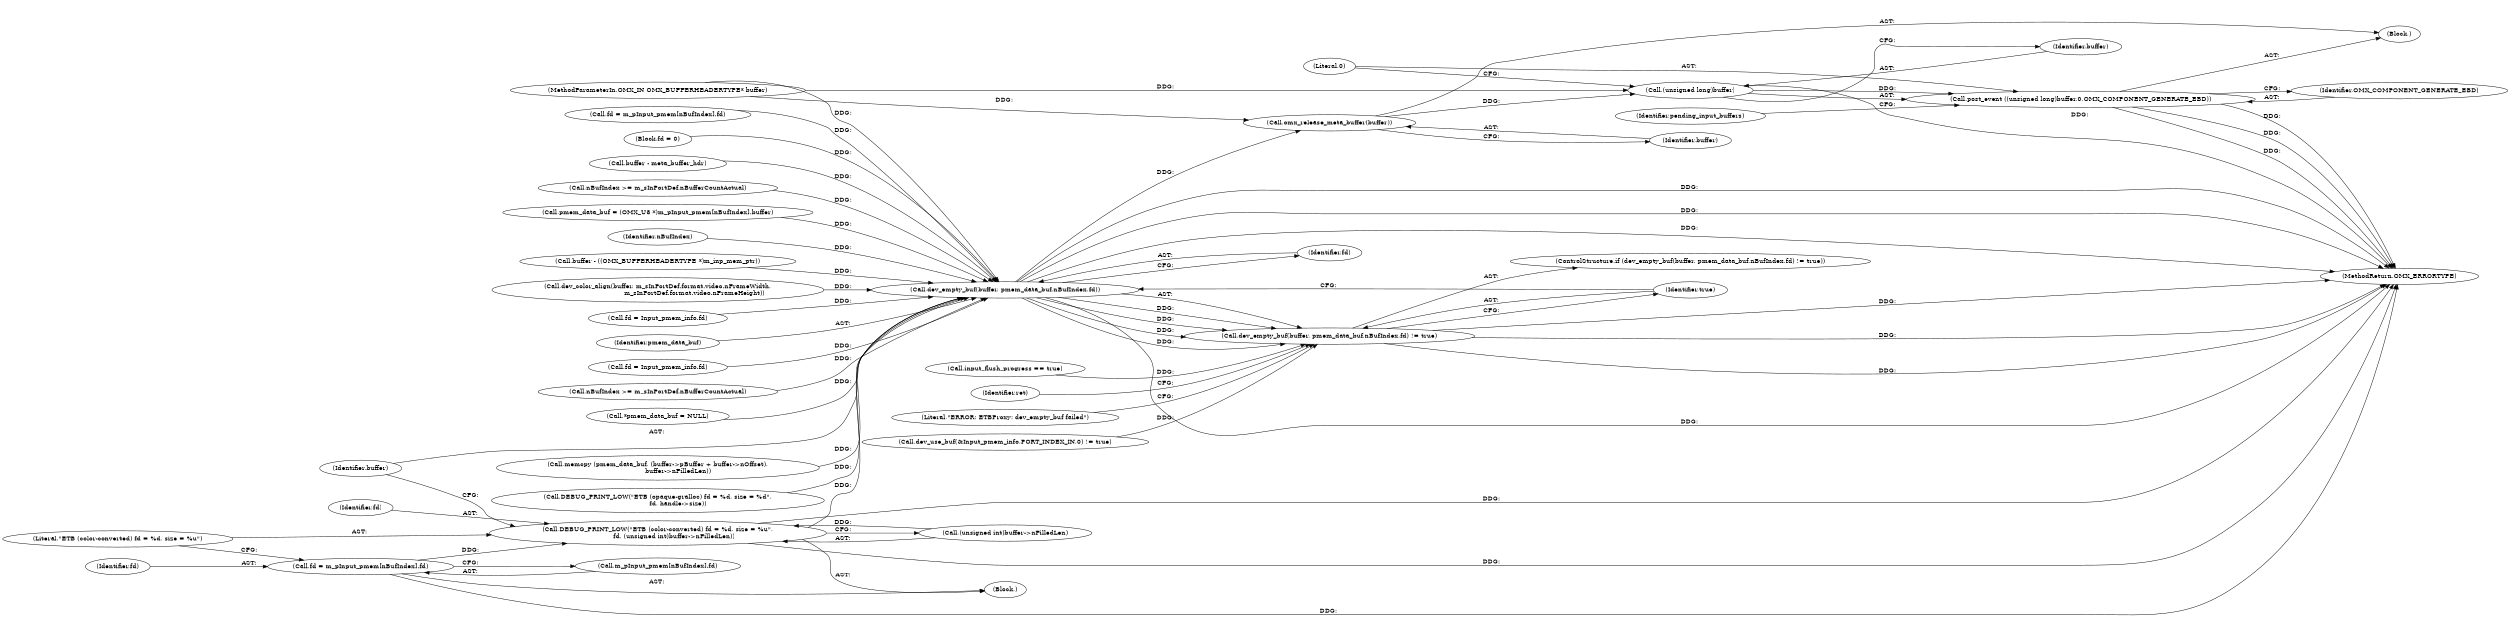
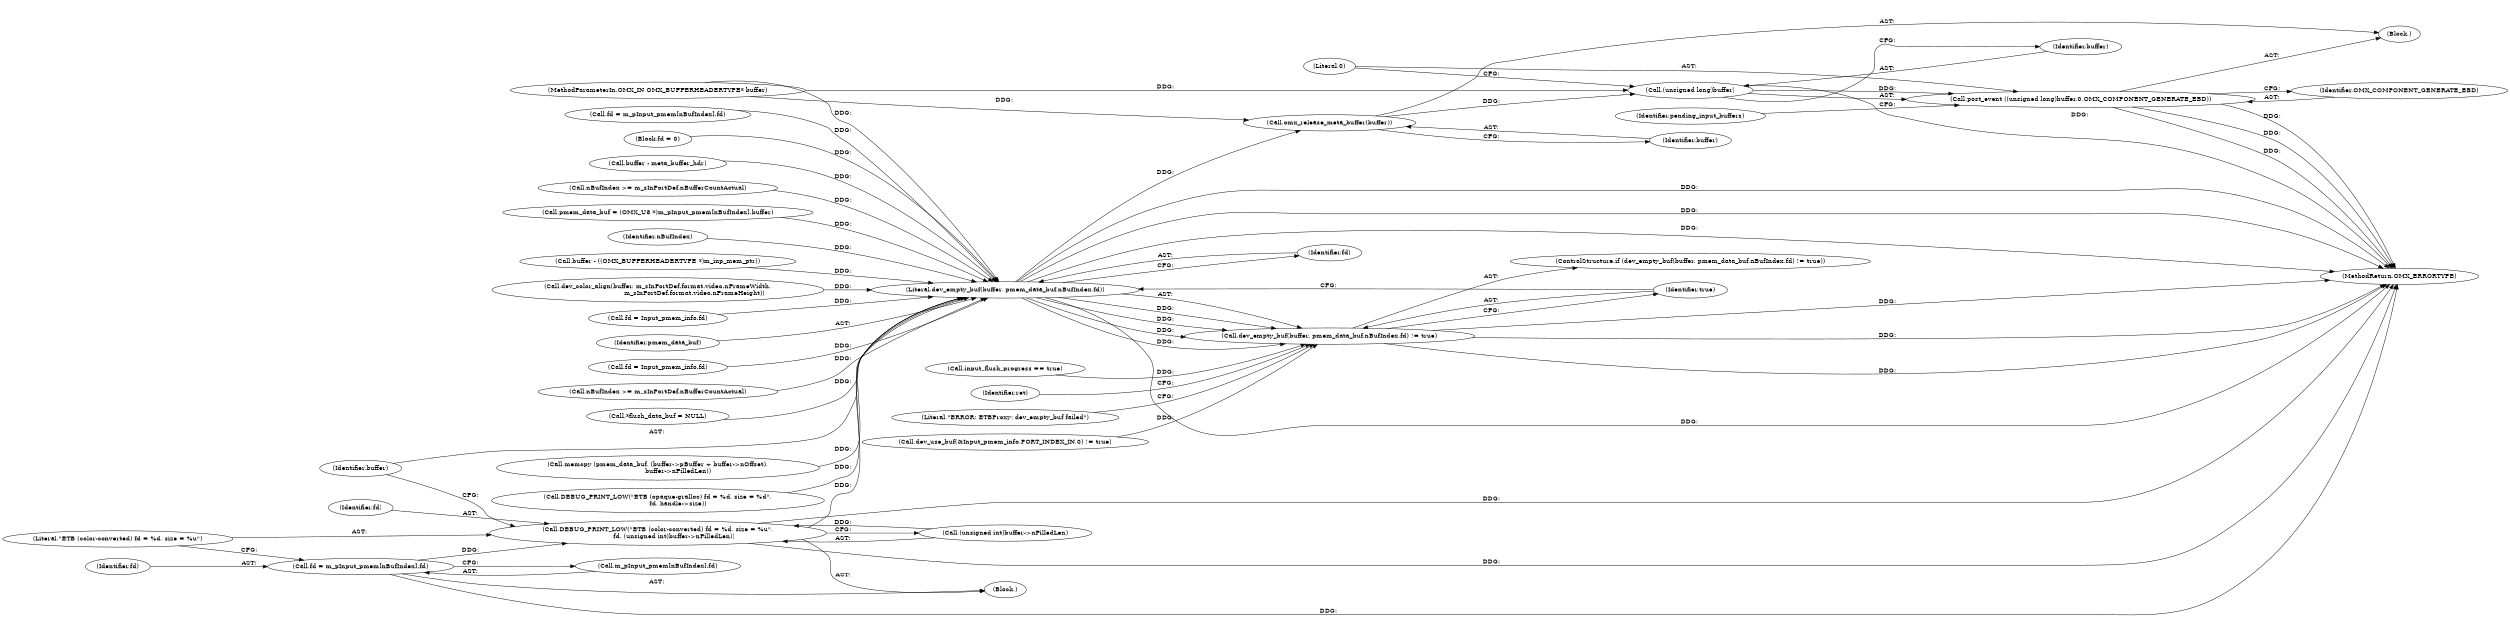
  digraph {
    rankdir=LR
    n1 [label="(Call,fd = m_pInput_pmem[nBufIndex].fd)"]
    n2 [label="(Call,DEBUG_PRINT_LOW(\"ETB (color-converted) fd = %d, size = %u\",\n                fd, (unsigned int)buffer->nFilledLen))"]
    n3 [label="(Block,)"]
    n4 [label="(Call,m_pInput_pmem[nBufIndex].fd)"]
    n5 [label="(MethodReturn,OMX_ERRORTYPE)"]
-   n6 [label="(Call,dev_empty_buf(buffer, pmem_data_buf,nBufIndex,fd))"]
+   n6 [label="(Literal,dev_empty_buf(buffer, pmem_data_buf,nBufIndex,fd))"]
    n7 [label="(Call,(unsigned int)buffer->nFilledLen)"]
    n8 [label="(Call,dev_empty_buf(buffer, pmem_data_buf,nBufIndex,fd) != true)"]
    n9 [label="(Call,omx_release_meta_buffer(buffer))"]
    n10 [label="(Identifier,fd)"]
    n11 [label="(ControlStructure,if (dev_empty_buf(buffer, pmem_data_buf,nBufIndex,fd) != true))"]
    n12 [label="(Identifier,true)"]
    n13 [label="(Call,(unsigned long)buffer)"]
    n14 [label="(Block,)"]
    n15 [label="(Identifier,buffer)"]
    n16 [label="(Call,post_event ((unsigned long)buffer,0,OMX_COMPONENT_GENERATE_EBD))"]
    n17 [label="(Identifier,buffer)"]
    n18 [label="(Identifier,OMX_COMPONENT_GENERATE_EBD)"]
    n19 [label="(Identifier,pmem_data_buf)"]
    n20 [label="(Call,fd = Input_pmem_info.fd)"]
    n21 [label="(Call,nBufIndex >= m_sInPortDef.nBufferCountActual)"]
    n22 [label="(Call,input_flush_progress == true)"]
    n23 [label="(Identifier,ret)"]
    n24 [label="(Literal,\"ERROR: ETBProxy: dev_empty_buf failed\")"]
    n25 [label="(Literal,0)"]
    n26 [label="(Literal,\"ETB (color-converted) fd = %d, size = %u\")"]
-   n27 [label="(Call,*pmem_data_buf = NULL)"]
+   n27 [label="(Call,*flush_data_buf = NULL)"]
    n28 [label="(Identifier,buffer)"]
    n29 [label="(Identifier,fd)"]
    n30 [label="(Identifier,fd)"]
    n31 [label="(Call,DEBUG_PRINT_LOW(\"ETB (opaque-gralloc) fd = %d, size = %d\",\n                    fd, handle->size))"]
    n32 [label="(Call,fd = m_pInput_pmem[nBufIndex].fd)"]
    n33 [label="(Block,fd = 0)"]
    n34 [label="(Call,buffer - meta_buffer_hdr)"]
    n35 [label="(MethodParameterIn,OMX_IN OMX_BUFFERHEADERTYPE* buffer)"]
    n36 [label="(Identifier,pending_input_buffers)"]
    n37 [label="(Call,nBufIndex >= m_sInPortDef.nBufferCountActual)"]
    n38 [label="(Call,pmem_data_buf = (OMX_U8 *)m_pInput_pmem[nBufIndex].buffer)"]
    n39 [label="(Call,dev_use_buf(&Input_pmem_info,PORT_INDEX_IN,0) != true)"]
    n40 [label="(Identifier,nBufIndex)"]
    n41 [label="(Call,buffer - ((OMX_BUFFERHEADERTYPE *)m_inp_mem_ptr))"]
    n42 [label="(Call,dev_color_align(buffer, m_sInPortDef.format.video.nFrameWidth,\n                                    m_sInPortDef.format.video.nFrameHeight))"]
    n43 [label="(Call,fd = Input_pmem_info.fd)"]
    n44 [label="(Call,memcpy (pmem_data_buf, (buffer->pBuffer + buffer->nOffset),\n                    buffer->nFilledLen))"]
    n1 -> n2 [label="DDG: "]
    n1 -> n3 [label="AST: "]
    n1 -> n4 [label="CFG: "]
    n1 -> n5 [label="DDG: "]
    n2 -> n3 [label="AST: "]
    n2 -> n5 [label="DDG: "]
    n2 -> n5 [label="DDG: "]
    n2 -> n6 [label="DDG: "]
    n2 -> n7 [label="CFG: "]
    n4 -> n1 [label="AST: "]
    n6 -> n5 [label="DDG: "]
    n6 -> n5 [label="DDG: "]
    n6 -> n5 [label="DDG: "]
    n6 -> n5 [label="DDG: "]
    n6 -> n8 [label="AST: "]
    n6 -> n8 [label="DDG: "]
    n6 -> n8 [label="DDG: "]
    n6 -> n8 [label="DDG: "]
    n6 -> n8 [label="DDG: "]
    n6 -> n9 [label="DDG: "]
    n6 -> n10 [label="CFG: "]
    n7 -> n2 [label="AST: "]
    n7 -> n2 [label="DDG: "]
    n8 -> n5 [label="DDG: "]
    n8 -> n5 [label="DDG: "]
    n8 -> n5 [label="DDG: "]
    n8 -> n11 [label="AST: "]
    n8 -> n12 [label="CFG: "]
    n9 -> n13 [label="DDG: "]
    n9 -> n14 [label="AST: "]
    n9 -> n15 [label="CFG: "]
    n10 -> n6 [label="AST: "]
    n12 -> n6 [label="CFG: "]
    n12 -> n8 [label="AST: "]
    n13 -> n5 [label="DDG: "]
    n13 -> n16 [label="AST: "]
    n13 -> n16 [label="DDG: "]
    n13 -> n17 [label="CFG: "]
    n15 -> n9 [label="AST: "]
    n16 -> n5 [label="DDG: "]
    n16 -> n5 [label="DDG: "]
    n16 -> n5 [label="DDG: "]
    n16 -> n14 [label="AST: "]
    n16 -> n18 [label="CFG: "]
    n17 -> n13 [label="AST: "]
    n18 -> n16 [label="AST: "]
    n19 -> n6 [label="AST: "]
    n20 -> n6 [label="DDG: "]
    n21 -> n6 [label="DDG: "]
    n22 -> n8 [label="DDG: "]
    n23 -> n8 [label="CFG: "]
    n24 -> n8 [label="CFG: "]
    n25 -> n13 [label="CFG: "]
    n25 -> n16 [label="AST: "]
    n26 -> n1 [label="CFG: "]
    n26 -> n2 [label="AST: "]
    n27 -> n6 [label="DDG: "]
    n28 -> n2 [label="CFG: "]
    n28 -> n6 [label="AST: "]
    n29 -> n2 [label="AST: "]
    n30 -> n1 [label="AST: "]
    n31 -> n6 [label="DDG: "]
    n32 -> n6 [label="DDG: "]
    n33 -> n6 [label="DDG: "]
    n34 -> n6 [label="DDG: "]
    n35 -> n6 [label="DDG: "]
    n35 -> n9 [label="DDG: "]
    n35 -> n13 [label="DDG: "]
    n36 -> n16 [label="CFG: "]
    n37 -> n6 [label="DDG: "]
    n38 -> n6 [label="DDG: "]
    n39 -> n8 [label="DDG: "]
    n40 -> n6 [label="DDG: "]
    n41 -> n6 [label="DDG: "]
    n42 -> n6 [label="DDG: "]
    n43 -> n6 [label="DDG: "]
    n44 -> n6 [label="DDG: "]
  }
